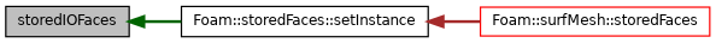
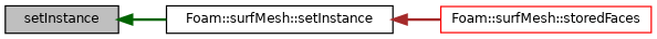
  digraph {
    rankdir=LR
    node [color=black fontname=Helvetica fontsize=10 shape=record]
    edge [dir=back fontname=Helvetica fontsize=10 labelfontname=Helvetica labelfontsize=10 style=bold]
-   n1 [fillcolor=grey75 fontcolor=black height=0.2 label=storedIOFaces style=filled width=0.4]
-   n2 [height=0.2 label="Foam::storedFaces::setInstance" width=0.4]
+   n1 [fillcolor=grey75 fontcolor=black height=0.2 label=setInstance style=filled width=0.4]
+   n2 [height=0.2 label="Foam::surfMesh::setInstance" width=0.4]
    n3 [color=red height=0.2 label="Foam::surfMesh::storedFaces" width=0.4]
    n1 -> n2 [color=darkgreen]
    n2 -> n3 [color=brown]
  }
